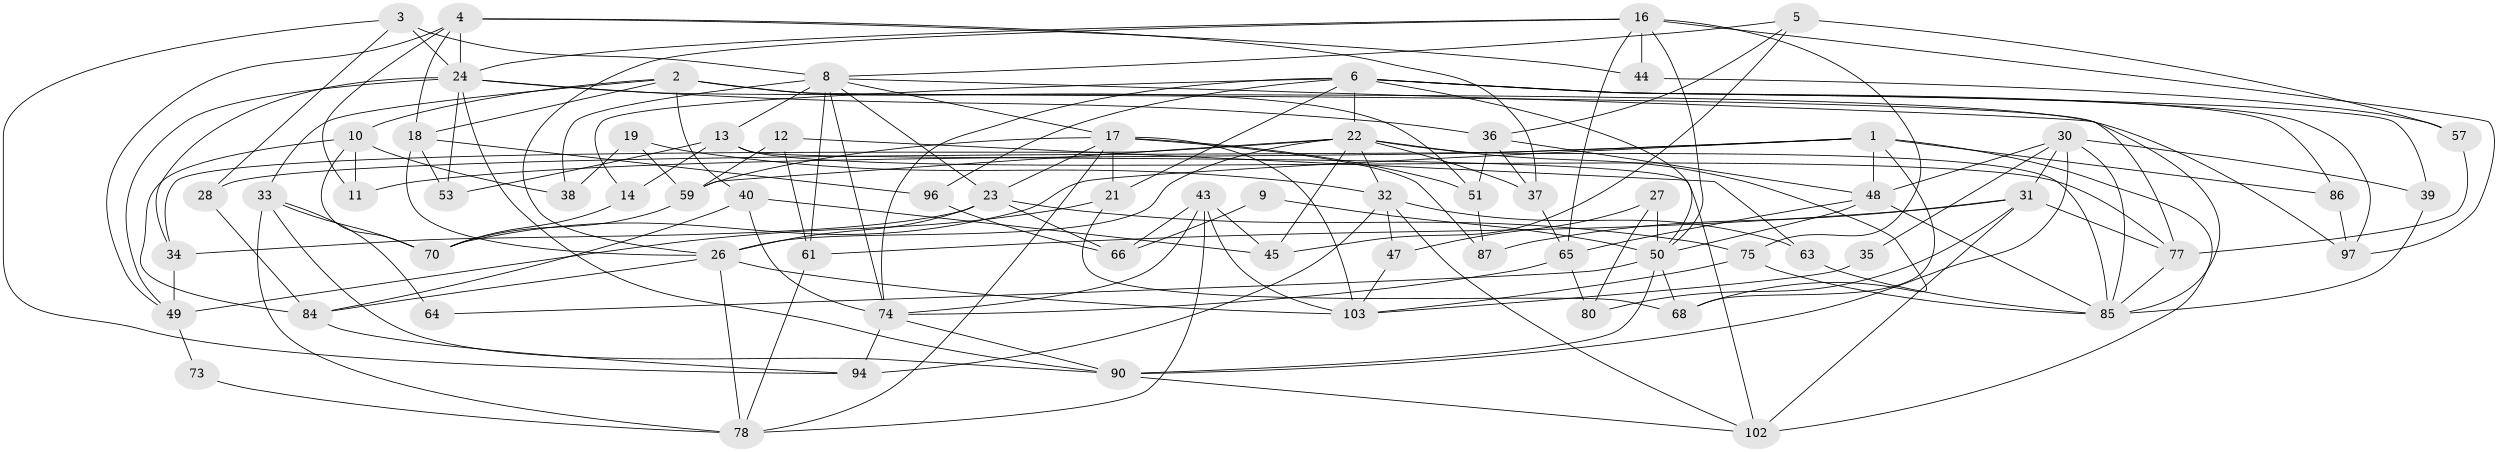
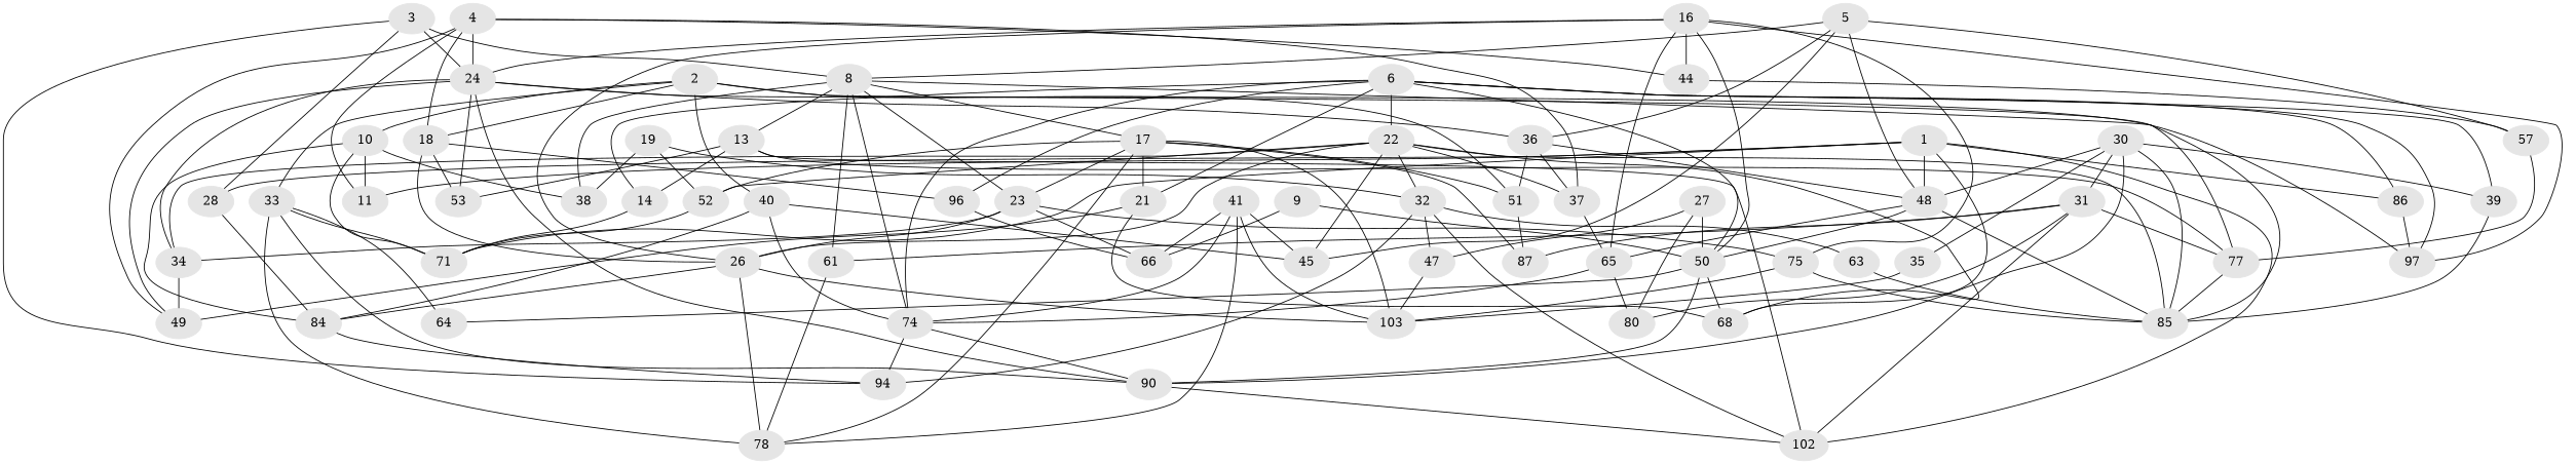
  graph {
    node [color=gray90 style=filled]
    1 [super="+7"]
    11
    28
    48 [super="+69"]
    68
-   70 [super="+93"]
+   70 [super="+93" label=71]
    86
    102
    84 [super="+88"]
    85 [super="+104"]
    50 [super="+83"]
    65 [super="+89"]
    97
    2 [super="+54"]
    10 [super="+20"]
    18 [super="+55"]
    33
    40 [super="+42"]
    51
    38
    96
    53 [super="+105"]
    26 [super="+29"]
    78 [super="+91"]
    90 [super="+95"]
    64
    45 [super="+81"]
    74 [super="+79"]
    87
    3 [super="+46"]
    8 [super="+60"]
    24 [super="+62"]
    94
    13
    17 [super="+56"]
    23 [super="+59"]
    61
    77 [super="+101"]
    49 [super="+72"]
    36 [super="+43"]
    34
    4 [super="+15"]
    37 [super="+82"]
    44
    57
-   73
    5
    6 [super="+67"]
    14
    21 [super="+98"]
    22 [super="+75"]
    39 [super="+92"]
-   52 [super="+71" label=59]
+   52 [super="+71"]
    32 [super="+106"]
    66
    103
    n57 [label=75]
    9
-   12 [super="+76"]
    63
    16 [super="+58"]
    80
    47
    19
    27
    31 [super="+99"]
    30
    35
-   41 [super="+100" label=43]
+   41 [super="+100"]
    1 -- 11
    1 -- 28
    1 -- 48
    1 -- 68
    1 -- 70
    1 -- 86
    1 -- 102
    28 -- 84
    48 -- 85
    48 -- 50
    48 -- 65
    86 -- 97
    84 -- 94
    50 -- 68
    50 -- 90
    50 -- 64
    65 -- 74
    65 -- 80
    2 -- 85
    2 -- 10
    2 -- 18
    2 -- 33
    2 -- 40 [weight=2]
    2 -- 51
    10 -- 11
    10 -- 70
    10 -- 84
    10 -- 38
    18 -- 96
    18 -- 53
    18 -- 26
    33 -- 70
    33 -- 78
    33 -- 90
    33 -- 64
    40 -- 84
    40 -- 45
    40 -- 74
    51 -- 87
    96 -- 66
    26 -- 84
    26 -- 78
    26 -- 103
    90 -- 102
    74 -- 90
    74 -- 94
    3 -- 28
    3 -- 8 [weight=2]
    3 -- 24
    3 -- 94
    8 -- 38
    8 -- 74
    8 -- 13
    8 -- 17
    8 -- 23
    8 -- 61 [weight=2]
    8 -- 77
    24 -- 97
    24 -- 53
    24 -- 90
    24 -- 49
    24 -- 36
    24 -- 34
    13 -- 102
    13 -- 53
    13 -- 77 [weight=2]
    13 -- 14
    17 -- 51
    17 -- 78
    17 -- 87
    17 -- 23
    17 -- 21 [weight=2]
    17 -- 52
    17 -- 103
    23 -- 26
    23 -- 34
    23 -- 66
    23 -- n57
    61 -- 78
    77 -- 85
-   49 -- 73
    36 -- 48
    36 -- 51
    36 -- 37
    34 -- 49
    4 -- 11 [weight=2]
    4 -- 18
    4 -- 24 [weight=3]
    4 -- 49
    4 -- 37
    4 -- 44
    37 -- 65
    44 -- 57
    57 -- 77
-   73 -- 78
+   5 -- 48
    5 -- 45
    5 -- 8
    5 -- 36
    5 -- 57
    6 -- 86
    6 -- 50
    6 -- 97
    6 -- 96
    6 -- 74
    6 -- 14
    6 -- 21
    6 -- 22
    6 -- 39
    14 -- 70
    21 -- 68
    21 -- 49
    22 -- 68
    22 -- 85
    22 -- 26
    22 -- 45
    22 -- 34
    22 -- 37
    22 -- 52
    22 -- 32
    39 -- 85
    52 -- 70
    32 -- 102
    32 -- 94
    32 -- 63
    32 -- 47
    n57 -- 85
    n57 -- 103
    9 -- 50
    9 -- 66
-   12 -- 61
-   12 -- 52
-   12 -- 63
    63 -- 85
    16 -- 50
    16 -- 65
    16 -- 97
    16 -- 26
    16 -- 24
    16 -- 44
    16 -- n57
    47 -- 103
    19 -- 38
    19 -- 52
    19 -- 32
    27 -- 50
    27 -- 80
    27 -- 47
    31 -- 102
    31 -- 87
    31 -- 61
    31 -- 77
    31 -- 80
    30 -- 48
    30 -- 85
    30 -- 90
    30 -- 39
    30 -- 31
    30 -- 35
    35 -- 103
    41 -- 78
    41 -- 45
    41 -- 74
    41 -- 66
    41 -- 103
  }
